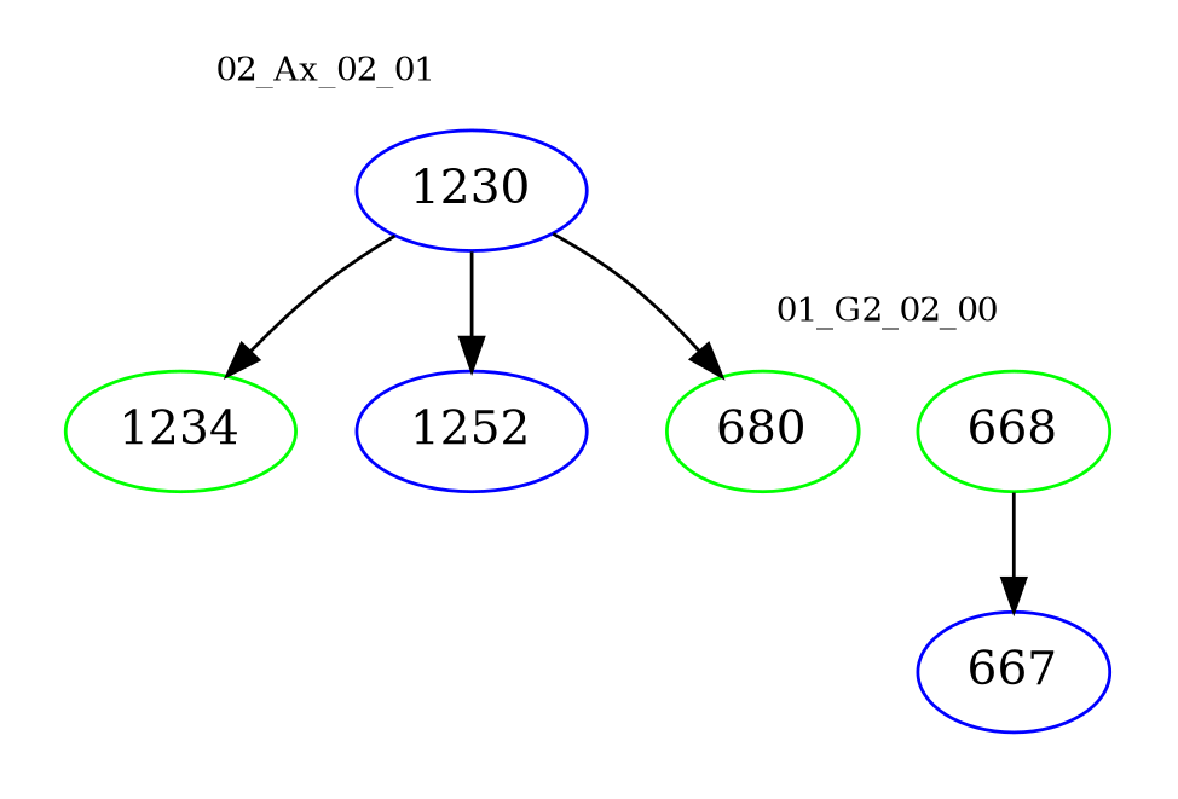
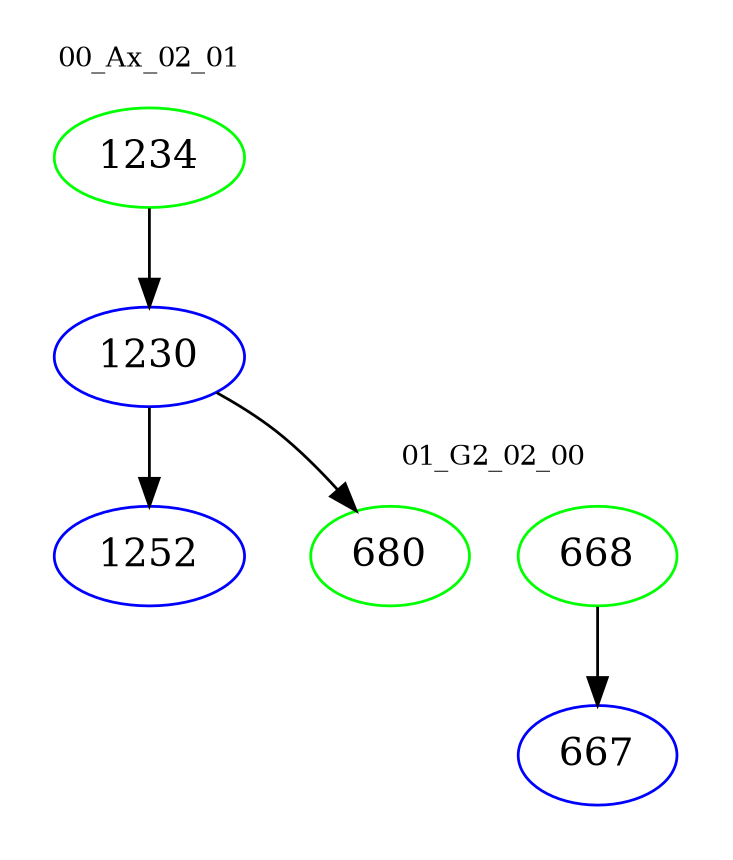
  digraph {
    fontname="DejaVu Serif"
    node [color=green fontname="DejaVu Serif"]
    edge [color=black fontname="DejaVu Serif"]
    n1 [label=1234]
    n2 [color=blue label=1230]
    n3 [color=blue label=1252]
    n4 [label=668]
    n5 [color=blue label=667]
    n6 [label=680]
    subgraph cluster_1 {
      color=white
      fontsize=10
-     label="02_Ax_02_01"
+     label="00_Ax_02_01"
      n1
      n2
      n3
    }
    subgraph cluster_2 {
      color=white
      fontsize=10
      label="01_G2_02_00"
      n4
      n5
      n6
    }
-   n2 -> n1
+   n1 -> n2
    n2 -> n3
    n2 -> n6
    n4 -> n5
  }
